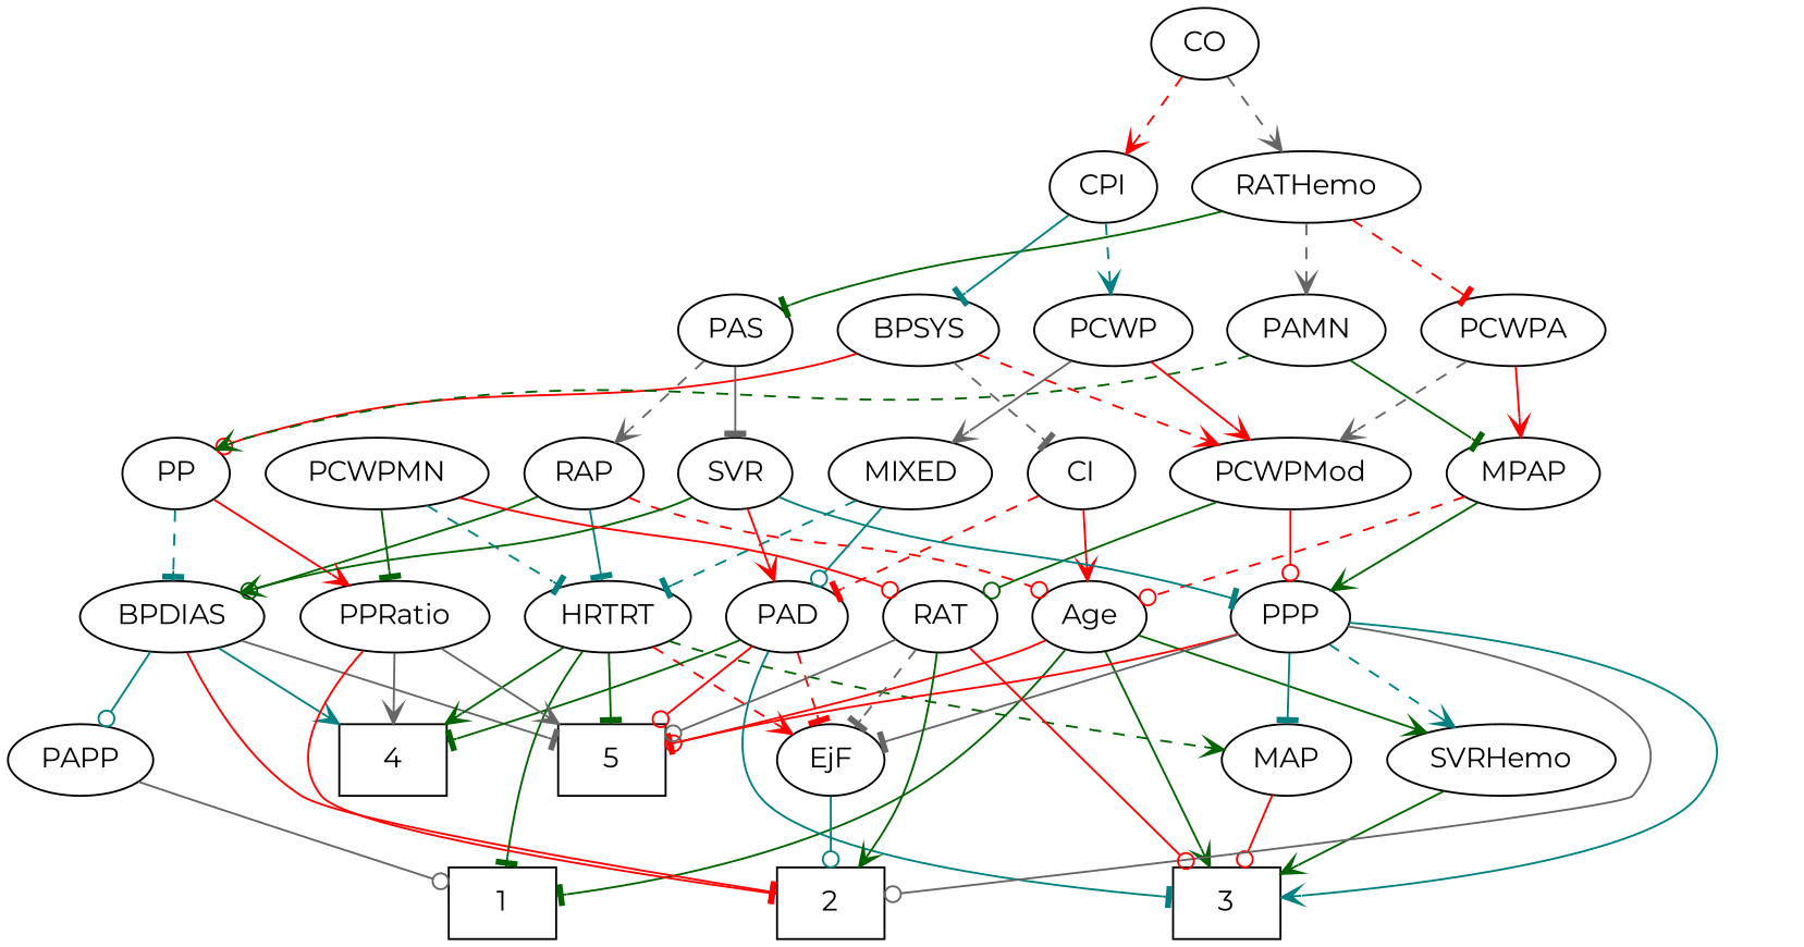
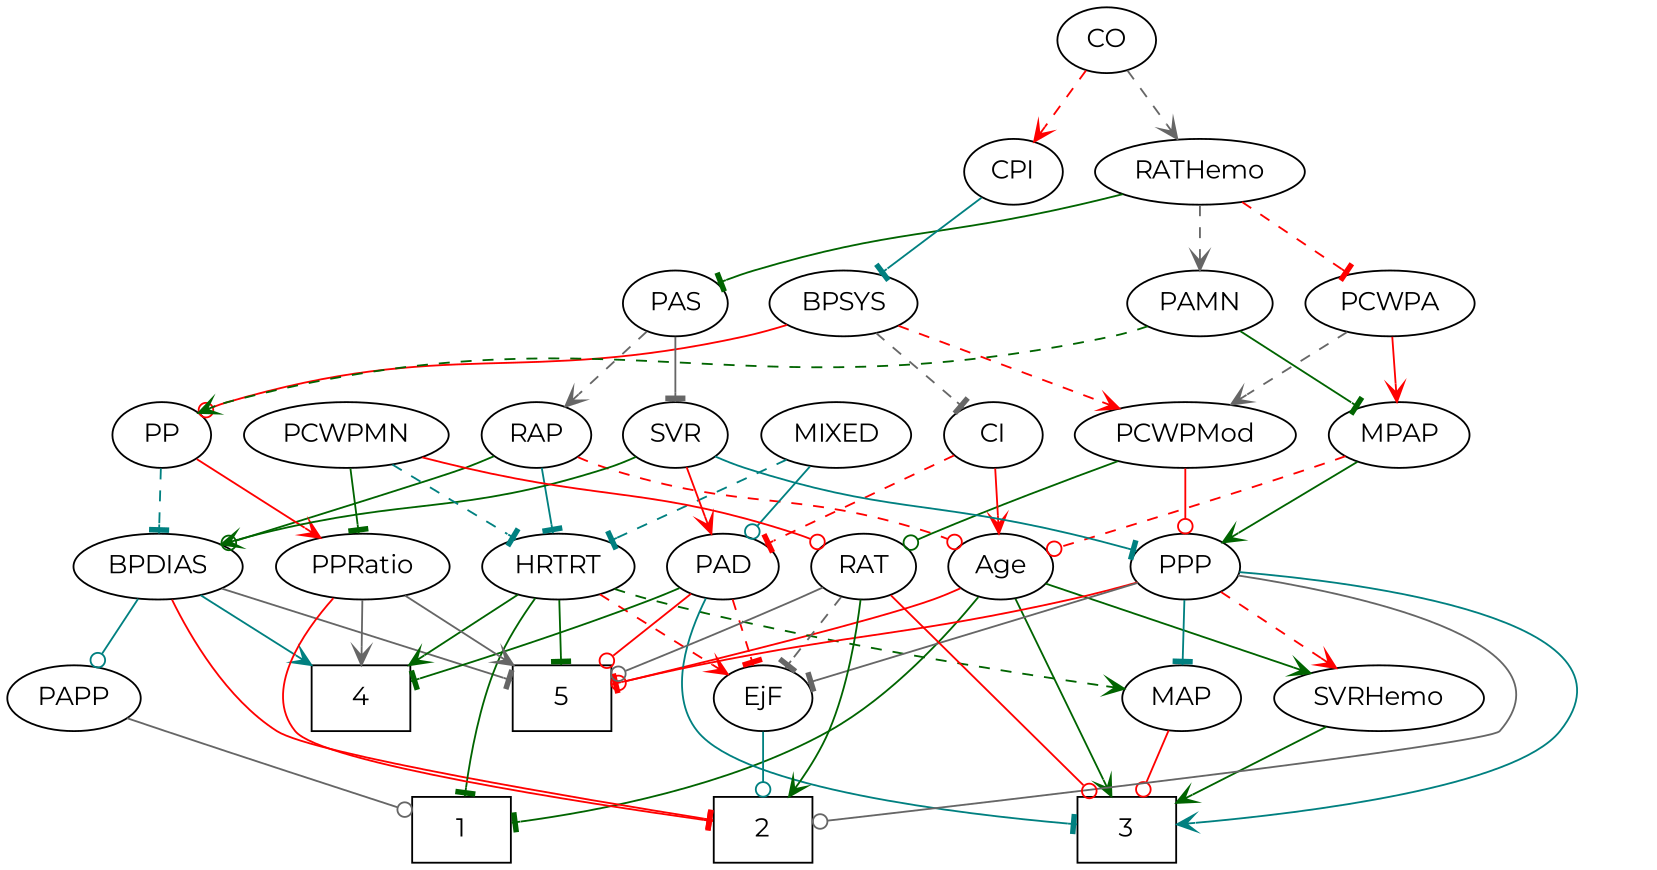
  strict digraph {
    fontname=Montserrat
    node [fontname=Montserrat]
    edge [arrowhead=vee color=red fontname=Montserrat style=solid]
    1 [height=0.5 shape=box width=0.75]
    2 [height=0.5 shape=box width=0.75]
    3 [height=0.5 shape=box width=0.75]
    4 [height=0.5 shape=box width=0.75]
    5 [height=0.5 shape=box width=0.75]
    Age [height=0.5 width=0.75]
    SVRHemo [height=0.5 width=1.3902]
    EjF [height=0.5 width=0.75]
    RAP [height=0.5 width=0.77632]
    BPDIAS [height=0.5 width=1.1735]
    HRTRT [height=0.5 width=1.1013]
    PAPP [height=0.5 width=0.88464]
    MAP [height=0.5 width=0.84854]
    MIXED [height=0.5 width=1.1193]
    PAD [height=0.5 width=0.79437]
    MPAP [height=0.5 width=0.97491]
    PPP [height=0.5 width=0.75]
    BPSYS [height=0.5 width=1.0471]
    PCWPMod [height=0.5 width=1.4443]
    PP [height=0.5 width=0.75]
    CI [height=0.5 width=0.75]
    RAT [height=0.5 width=0.75827]
    PPRatio [height=0.5 width=1.1013]
    CO [height=0.5 width=0.75]
    RATHemo [height=0.5 width=1.3721]
    CPI [height=0.5 width=0.75]
    PAS [height=0.5 width=0.75]
    PAMN [height=0.5 width=1.011]
    PCWPA [height=0.5 width=1.1555]
-   PCWP [height=0.5 width=0.97491]
    SVR [height=0.5 width=0.77632]
    PCWPMN [height=0.5 width=1.3902]
    Age -> 1 [arrowhead=tee color=darkgreen]
    Age -> 3 [color=darkgreen]
    Age -> 5 [arrowhead=odot]
    Age -> SVRHemo [color=darkgreen]
    SVRHemo -> 3 [color=darkgreen]
    EjF -> 2 [arrowhead=odot color=teal]
    RAP -> Age [arrowhead=odot style=dashed]
    RAP -> BPDIAS [arrowhead=odot color=darkgreen]
    RAP -> HRTRT [arrowhead=tee color=teal]
    BPDIAS -> 2 [arrowhead=tee]
    BPDIAS -> 4 [color=teal]
    BPDIAS -> 5 [arrowhead=tee color=gray40]
    BPDIAS -> PAPP [arrowhead=odot color=teal]
    HRTRT -> 1 [arrowhead=tee color=darkgreen]
    HRTRT -> 4 [color=darkgreen]
    HRTRT -> 5 [arrowhead=tee color=darkgreen]
    HRTRT -> EjF [style=dashed]
    HRTRT -> MAP [color=darkgreen style=dashed]
    PAPP -> 1 [arrowhead=odot color=gray40]
    MAP -> 3 [arrowhead=odot]
    MIXED -> HRTRT [arrowhead=tee color=teal style=dashed]
    MIXED -> PAD [arrowhead=odot color=teal]
    PAD -> 3 [arrowhead=tee color=teal]
    PAD -> 4 [arrowhead=tee color=darkgreen]
    PAD -> 5 [arrowhead=odot]
    PAD -> EjF [arrowhead=tee style=dashed]
    MPAP -> Age [arrowhead=odot style=dashed]
    MPAP -> PPP [color=darkgreen]
    PPP -> 2 [arrowhead=odot color=gray40]
    PPP -> 3 [color=teal]
    PPP -> 5 [arrowhead=tee]
-   PPP -> SVRHemo [color=teal style=dashed]
+   PPP -> SVRHemo [style=dashed]
    PPP -> EjF [arrowhead=tee color=gray40]
    PPP -> MAP [arrowhead=tee color=teal]
    BPSYS -> PCWPMod [style=dashed]
    BPSYS -> PP [arrowhead=odot]
    BPSYS -> CI [arrowhead=tee color=gray40 style=dashed]
    PCWPMod -> PPP [arrowhead=odot]
    PCWPMod -> RAT [arrowhead=odot color=darkgreen]
    PP -> BPDIAS [arrowhead=tee color=teal style=dashed]
    PP -> PPRatio
    CI -> Age
    CI -> PAD [arrowhead=tee style=dashed]
    RAT -> 2 [color=darkgreen]
    RAT -> 3 [arrowhead=odot]
    RAT -> 5 [arrowhead=odot color=gray40]
    RAT -> EjF [arrowhead=tee color=gray40 style=dashed]
    PPRatio -> 2 [arrowhead=tee]
    PPRatio -> 4 [color=gray40]
    PPRatio -> 5 [color=gray40]
    CO -> RATHemo [color=gray40 style=dashed]
    CO -> CPI [style=dashed]
    RATHemo -> PAS [arrowhead=tee color=darkgreen]
    RATHemo -> PAMN [color=gray40 style=dashed]
    RATHemo -> PCWPA [arrowhead=tee style=dashed]
    CPI -> BPSYS [arrowhead=tee color=teal]
-   CPI -> PCWP [color=teal style=dashed]
    PAS -> RAP [color=gray40 style=dashed]
    PAS -> SVR [arrowhead=tee color=gray40]
    PAMN -> MPAP [arrowhead=tee color=darkgreen]
    PAMN -> PP [color=darkgreen style=dashed]
    PCWPA -> MPAP
    PCWPA -> PCWPMod [color=gray40 style=dashed]
-   PCWP -> MIXED [color=gray40]
-   PCWP -> PCWPMod
    SVR -> BPDIAS [color=darkgreen]
    SVR -> PAD
    SVR -> PPP [arrowhead=tee color=teal]
    PCWPMN -> HRTRT [arrowhead=tee color=teal style=dashed]
    PCWPMN -> RAT [arrowhead=odot]
    PCWPMN -> PPRatio [arrowhead=tee color=darkgreen]
  }
